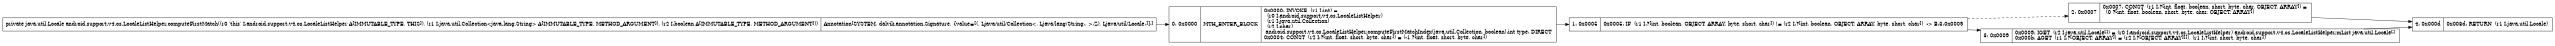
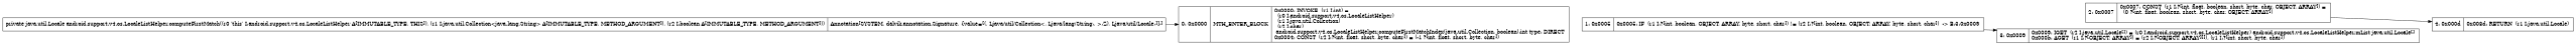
  digraph {
    rankdir=LR
    node [shape=record]
    n1 [label="{0\:\ 0x0000|MTH_ENTER_BLOCK\l|0x0000: INVOKE  (r1 I:int) = \l  (r0 I:android.support.v4.os.LocaleListHelper)\l  (r1 I:java.util.Collection)\l  (r2 I:char)\l android.support.v4.os.LocaleListHelper.computeFirstMatchIndex(java.util.Collection, boolean):int type: DIRECT \l0x0004: CONST  (r2 I:?[int, float, short, byte, char]) = (\-1 ?[int, float, short, byte, char]) \l}"]
    n2 [label="{1\:\ 0x0005|0x0005: IF  (r1 I:?[int, boolean, OBJECT, ARRAY, byte, short, char]) != (r2 I:?[int, boolean, OBJECT, ARRAY, byte, short, char])  \-\> B:3:0x0009 \l}"]
    n3 [label="{2\:\ 0x0007|0x0007: CONST  (r1 I:?[int, float, boolean, short, byte, char, OBJECT, ARRAY]) = \l  (0 ?[int, float, boolean, short, byte, char, OBJECT, ARRAY])\l \l}"]
    n4 [label="{3\:\ 0x0009|0x0009: IGET  (r2 I:java.util.Locale[]) = (r0 I:android.support.v4.os.LocaleListHelper) android.support.v4.os.LocaleListHelper.mList java.util.Locale[] \l0x000b: AGET  (r1 I:?[OBJECT, ARRAY]) = (r2 I:?[OBJECT, ARRAY][]), (r1 I:?[int, short, byte, char]) \l}"]
    n5 [label="{4\:\ 0x000d|0x008d: RETURN  (r1 I:java.util.Locale) \l}"]
    n6 [label="{private java.util.Locale android.support.v4.os.LocaleListHelper.computeFirstMatch((r0 'this' I:android.support.v4.os.LocaleListHelper A[IMMUTABLE_TYPE, THIS]), (r1 I:java.util.Collection\<java.lang.String\> A[IMMUTABLE_TYPE, METHOD_ARGUMENT]), (r2 I:boolean A[IMMUTABLE_TYPE, METHOD_ARGUMENT]))  | Annotation[SYSTEM, dalvik.annotation.Signature, \{value=[(, Ljava\/util\/Collection\<, Ljava\/lang\/String;, \>;Z), Ljava\/util\/Locale;]\}]\l}"]
-   n1 -> n2
-   n2 -> n3 [style=dashed]
    n2 -> n4
    n3 -> n5
-   n4 -> n5
    n6 -> n1
  }
